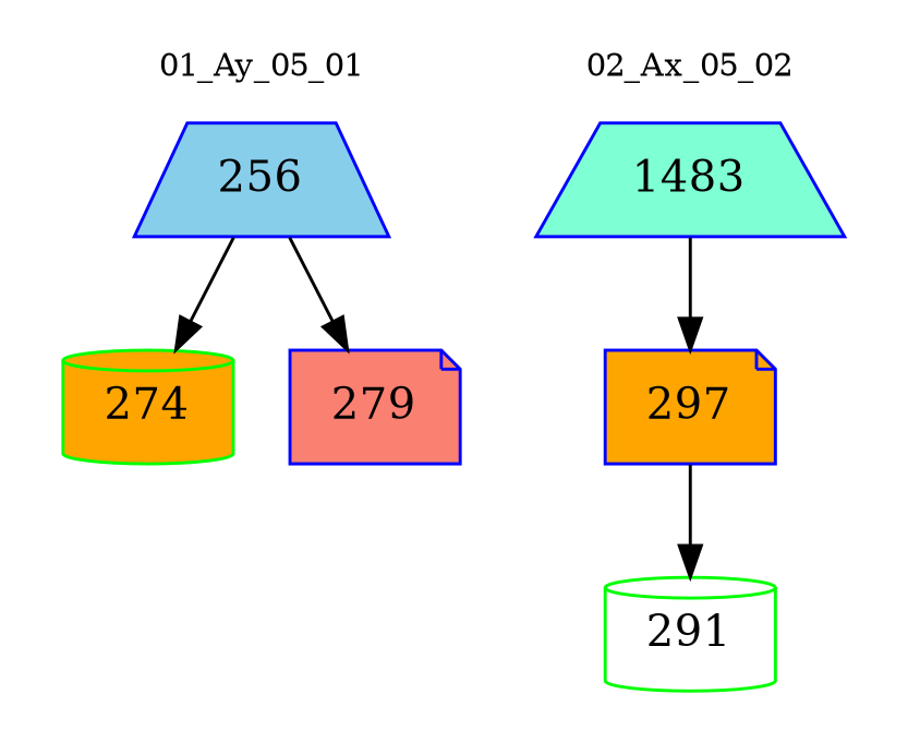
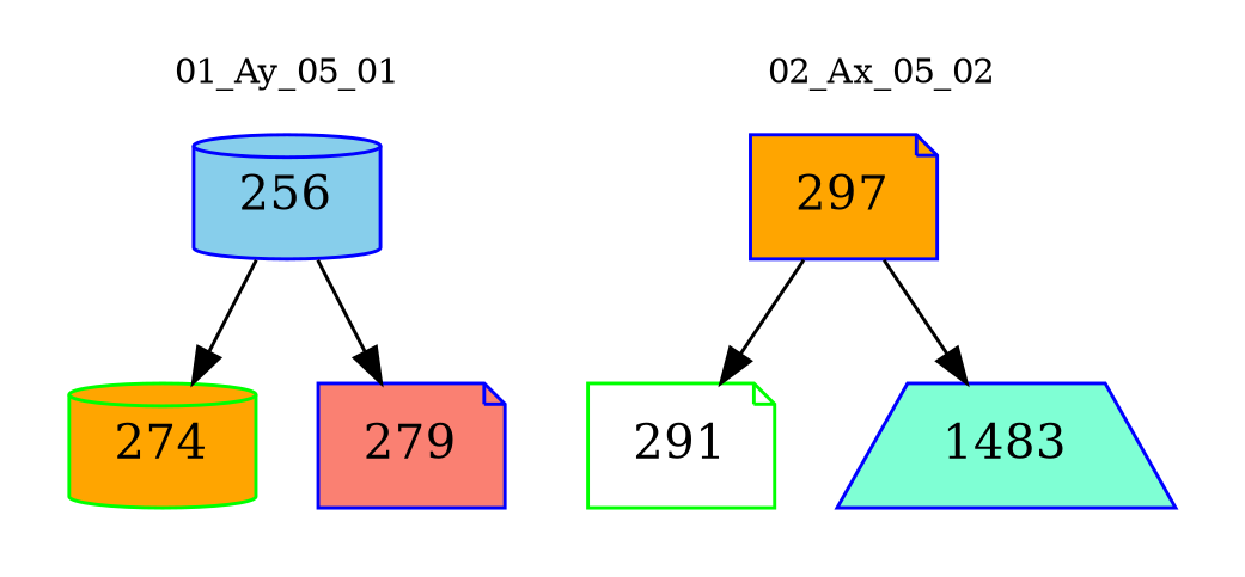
  digraph {
    node [color=blue fillcolor=orange shape=trapezium style=filled]
    edge [color=black]
-   n1 [fillcolor=skyblue label=256]
+   n1 [fillcolor=skyblue label=256 shape=cylinder]
    n2 [color=green label=274 shape=cylinder]
    n3 [fillcolor=salmon label=279 shape=note]
    n4 [label=297 shape=note]
-   n5 [color=green fillcolor=white label=291 shape=cylinder]
+   n5 [color=green fillcolor=white label=291 shape=note]
    n6 [fillcolor=aquamarine label=1483]
    subgraph cluster_1 {
      color=white
      fontsize=10
      label="01_Ay_05_01"
      n1
      n2
      n3
    }
    subgraph cluster_2 {
      color=white
      fontsize=10
      label="02_Ax_05_02"
      n4
      n5
      n6
    }
    n1 -> n2
    n1 -> n3
    n4 -> n5
-   n6 -> n4
+   n4 -> n6
  }
